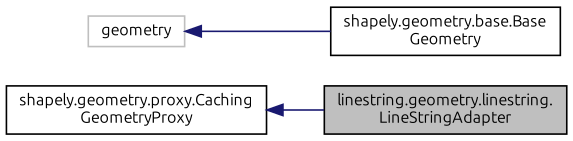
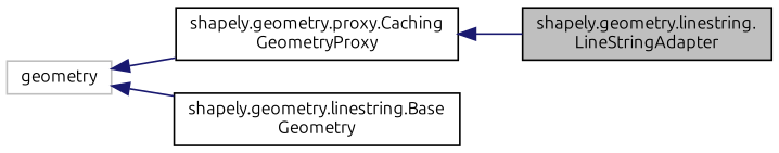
  digraph {
    fontname=Ubuntu
    rankdir=LR
    node [color=black fillcolor=white fontname=Ubuntu fontsize=10 shape=record style=filled]
    edge [color=midnightblue dir=back fontname=Ubuntu fontsize=10 labelfontname=Helvetica labelfontsize=10 style=solid]
-   n1 [fillcolor=grey75 fontcolor=black height=0.2 label="linestring.geometry.linestring.\lLineStringAdapter" width=0.4]
+   n1 [fillcolor=grey75 fontcolor=black height=0.2 label="shapely.geometry.linestring.\lLineStringAdapter" width=0.4]
    n2 [height=0.2 label="shapely.geometry.proxy.Caching\lGeometryProxy" width=0.4]
    n3 [color=grey75 height=0.2 label=geometry width=0.4]
-   n4 [height=0.2 label="shapely.geometry.base.Base\lGeometry" width=0.4]
+   n4 [height=0.2 label="shapely.geometry.linestring.Base\lGeometry" width=0.4]
    n2 -> n1
+   n3 -> n2
    n3 -> n4
  }
